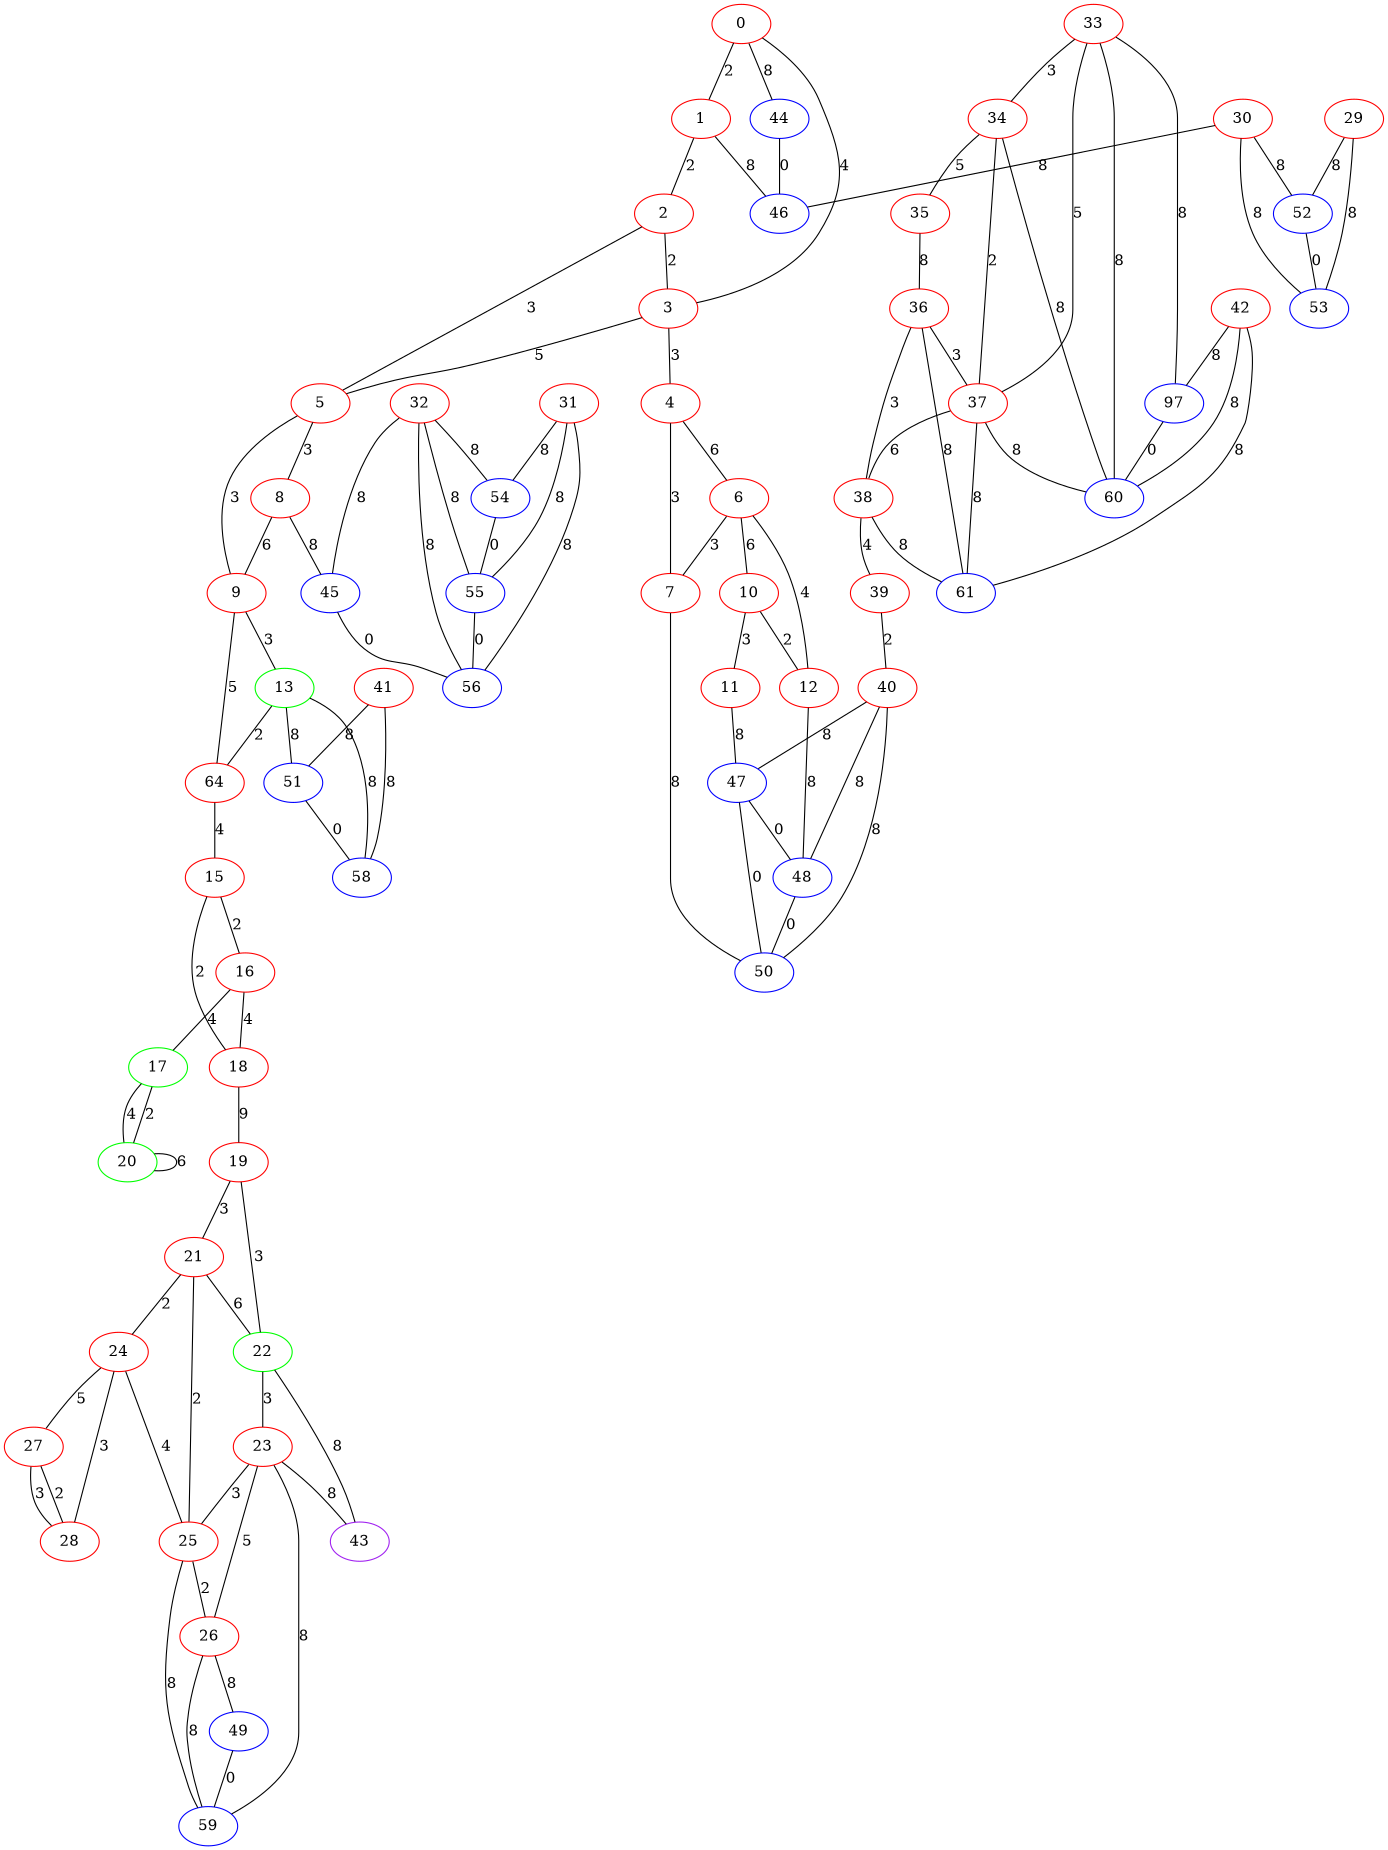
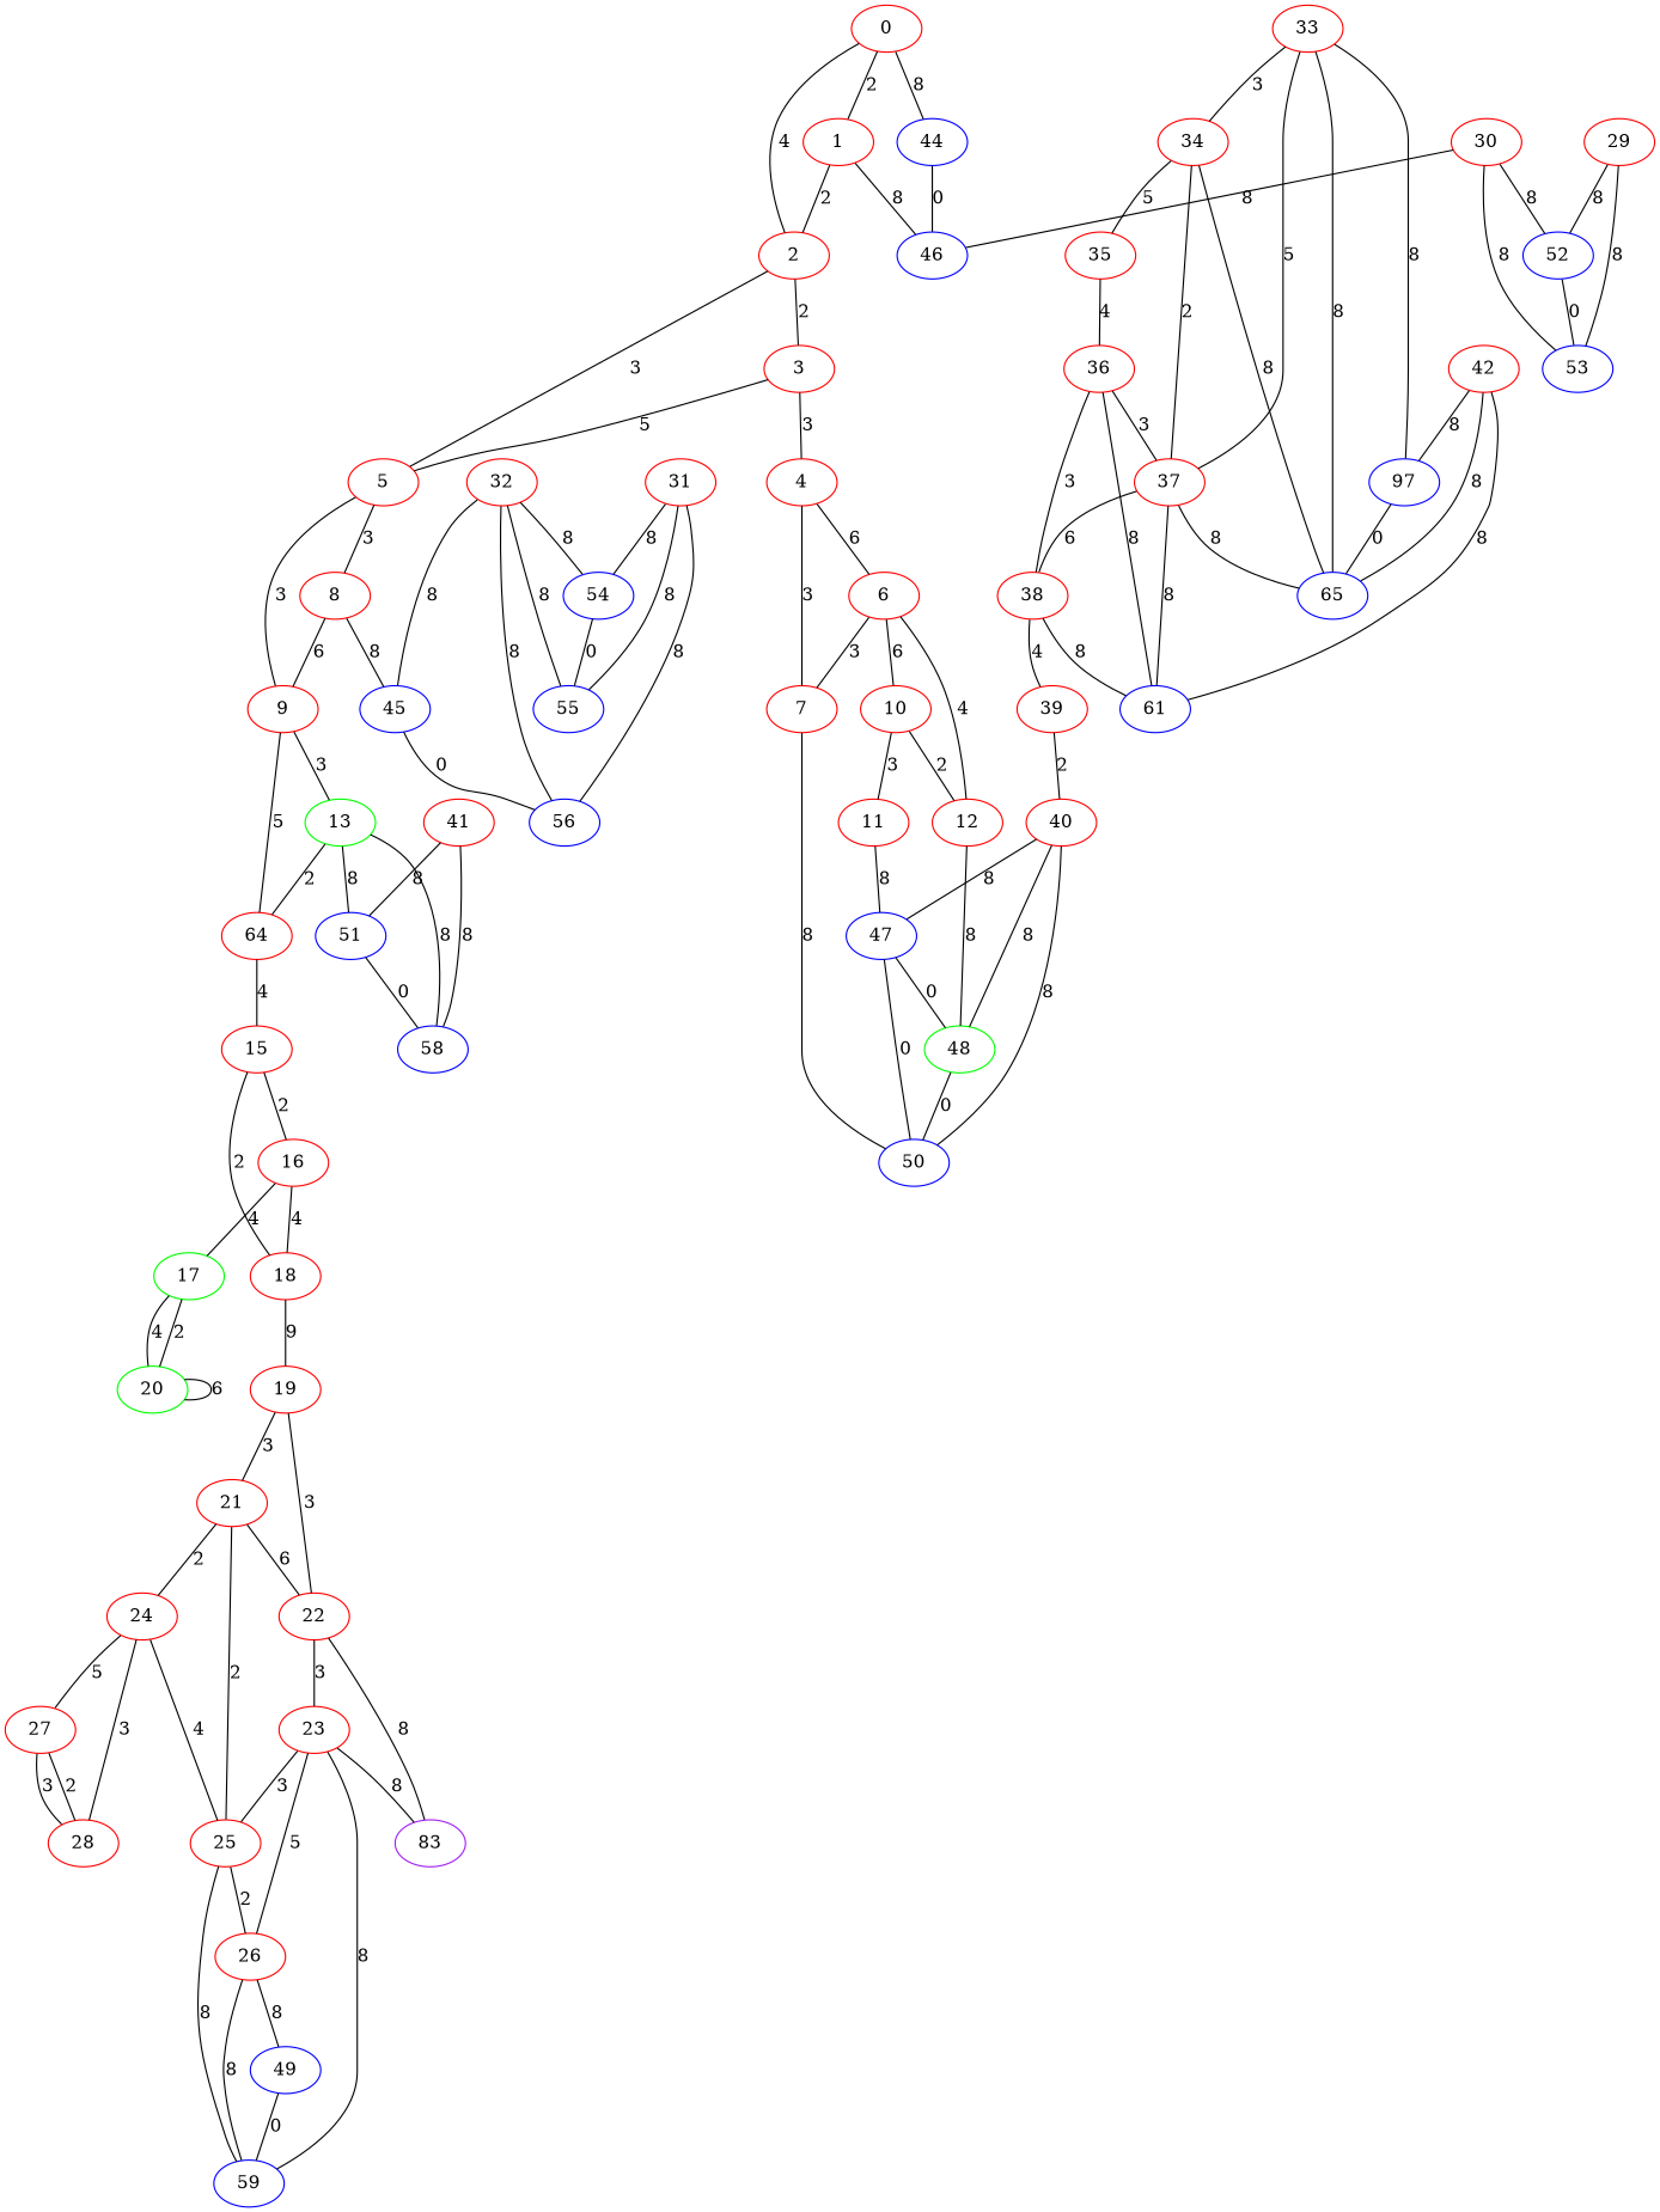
  graph {
    node [color=red weight=1]
    0
    1
    2
    44 [color=blue weight=3]
    46 [color=blue weight=3]
    3
    5
    4
    8
    9
    6
    7
    10
    12
    50 [color=blue weight=3]
    45 [color=blue weight=3]
    13 [color=green weight=2]
    n18 [label=64]
    11
-   48 [color=blue weight=3]
+   48 [color=green weight=3]
    56 [color=blue weight=3]
    51 [color=blue weight=3]
    58 [color=blue weight=3]
    15
    47 [color=blue weight=3]
    16
    18
    17 [color=green weight=2]
    19
    20 [color=green weight=2]
    21
-   22 [color=green]
+   22
    24
    25
    23
-   43 [color=purple weight=4]
+   43 [color=purple weight=4 label=83]
    27
    28
    26
    59 [color=blue weight=3]
    49 [color=blue weight=3]
    52 [color=blue weight=3]
    29
    53 [color=blue weight=3]
    30
    54 [color=blue weight=3]
    31
    55 [color=blue weight=3]
    32
    33
    34
    37
    n53 [color=blue label=97 weight=3]
-   60 [color=blue weight=3]
+   60 [color=blue weight=3 label=65]
    35
    38
    61 [color=blue weight=3]
    36
    39
    40
    41
    42
    0 -- 1 [label=2]
-   0 -- 3 [label=4]
+   0 -- 2 [label=4]
    0 -- 44 [label=8]
    1 -- 2 [label=2]
    1 -- 46 [label=8]
    2 -- 3 [label=2]
    2 -- 5 [label=3]
    44 -- 46 [label=0]
    3 -- 5 [label=5]
    3 -- 4 [label=3]
    5 -- 8 [label=3]
    5 -- 9 [label=3]
    4 -- 6 [label=6]
    4 -- 7 [label=3]
    8 -- 9 [label=6]
    8 -- 45 [label=8]
    9 -- 13 [label=3]
    9 -- n18 [label=5]
    6 -- 7 [label=3]
    6 -- 10 [label=6]
    6 -- 12 [label=4]
    7 -- 50 [label=8]
    10 -- 12 [label=2]
    10 -- 11 [label=3]
    12 -- 48 [label=8]
    45 -- 56 [label=0]
    13 -- n18 [label=2]
    13 -- 51 [label=8]
    13 -- 58 [label=8]
    n18 -- 15 [label=4]
    11 -- 47 [label=8]
    48 -- 50 [label=0]
    51 -- 58 [label=0]
    15 -- 16 [label=2]
    15 -- 18 [label=2]
    47 -- 50 [label=0]
    47 -- 48 [label=0]
    16 -- 18 [label=4]
    16 -- 17 [label=4]
    18 -- 19 [label=9]
    17 -- 20 [label=2]
    17 -- 20 [label=4]
    19 -- 21 [label=3]
    19 -- 22 [label=3]
    20 -- 20 [label=6]
    21 -- 22 [label=6]
    21 -- 24 [label=2]
    21 -- 25 [label=2]
    22 -- 23 [label=3]
    22 -- 43 [label=8]
    24 -- 25 [label=4]
    24 -- 27 [label=5]
    24 -- 28 [label=3]
    25 -- 26 [label=2]
    25 -- 59 [label=8]
    23 -- 25 [label=3]
    23 -- 43 [label=8]
    23 -- 26 [label=5]
    23 -- 59 [label=8]
    27 -- 28 [label=2]
    27 -- 28 [label=3]
    26 -- 59 [label=8]
    26 -- 49 [label=8]
    49 -- 59 [label=0]
    52 -- 53 [label=0]
    29 -- 52 [label=8]
    29 -- 53 [label=8]
    30 -- 46 [label=8]
    30 -- 52 [label=8]
    30 -- 53 [label=8]
    54 -- 55 [label=0]
    31 -- 56 [label=8]
    31 -- 54 [label=8]
    31 -- 55 [label=8]
-   55 -- 56 [label=0]
    32 -- 45 [label=8]
    32 -- 56 [label=8]
    32 -- 54 [label=8]
    32 -- 55 [label=8]
    33 -- 34 [label=3]
    33 -- 37 [label=5]
    33 -- n53 [label=8]
    33 -- 60 [label=8]
    34 -- 37 [label=2]
    34 -- 60 [label=8]
    34 -- 35 [label=5]
    37 -- 60 [label=8]
    37 -- 38 [label=6]
    37 -- 61 [label=8]
    n53 -- 60 [label=0]
-   35 -- 36 [label=8]
+   35 -- 36 [label=4]
    38 -- 61 [label=8]
    38 -- 39 [label=4]
    36 -- 37 [label=3]
    36 -- 38 [label=3]
    36 -- 61 [label=8]
    39 -- 40 [label=2]
    40 -- 50 [label=8]
    40 -- 48 [label=8]
    40 -- 47 [label=8]
    41 -- 51 [label=8]
    41 -- 58 [label=8]
    42 -- n53 [label=8]
    42 -- 60 [label=8]
    42 -- 61 [label=8]
  }
